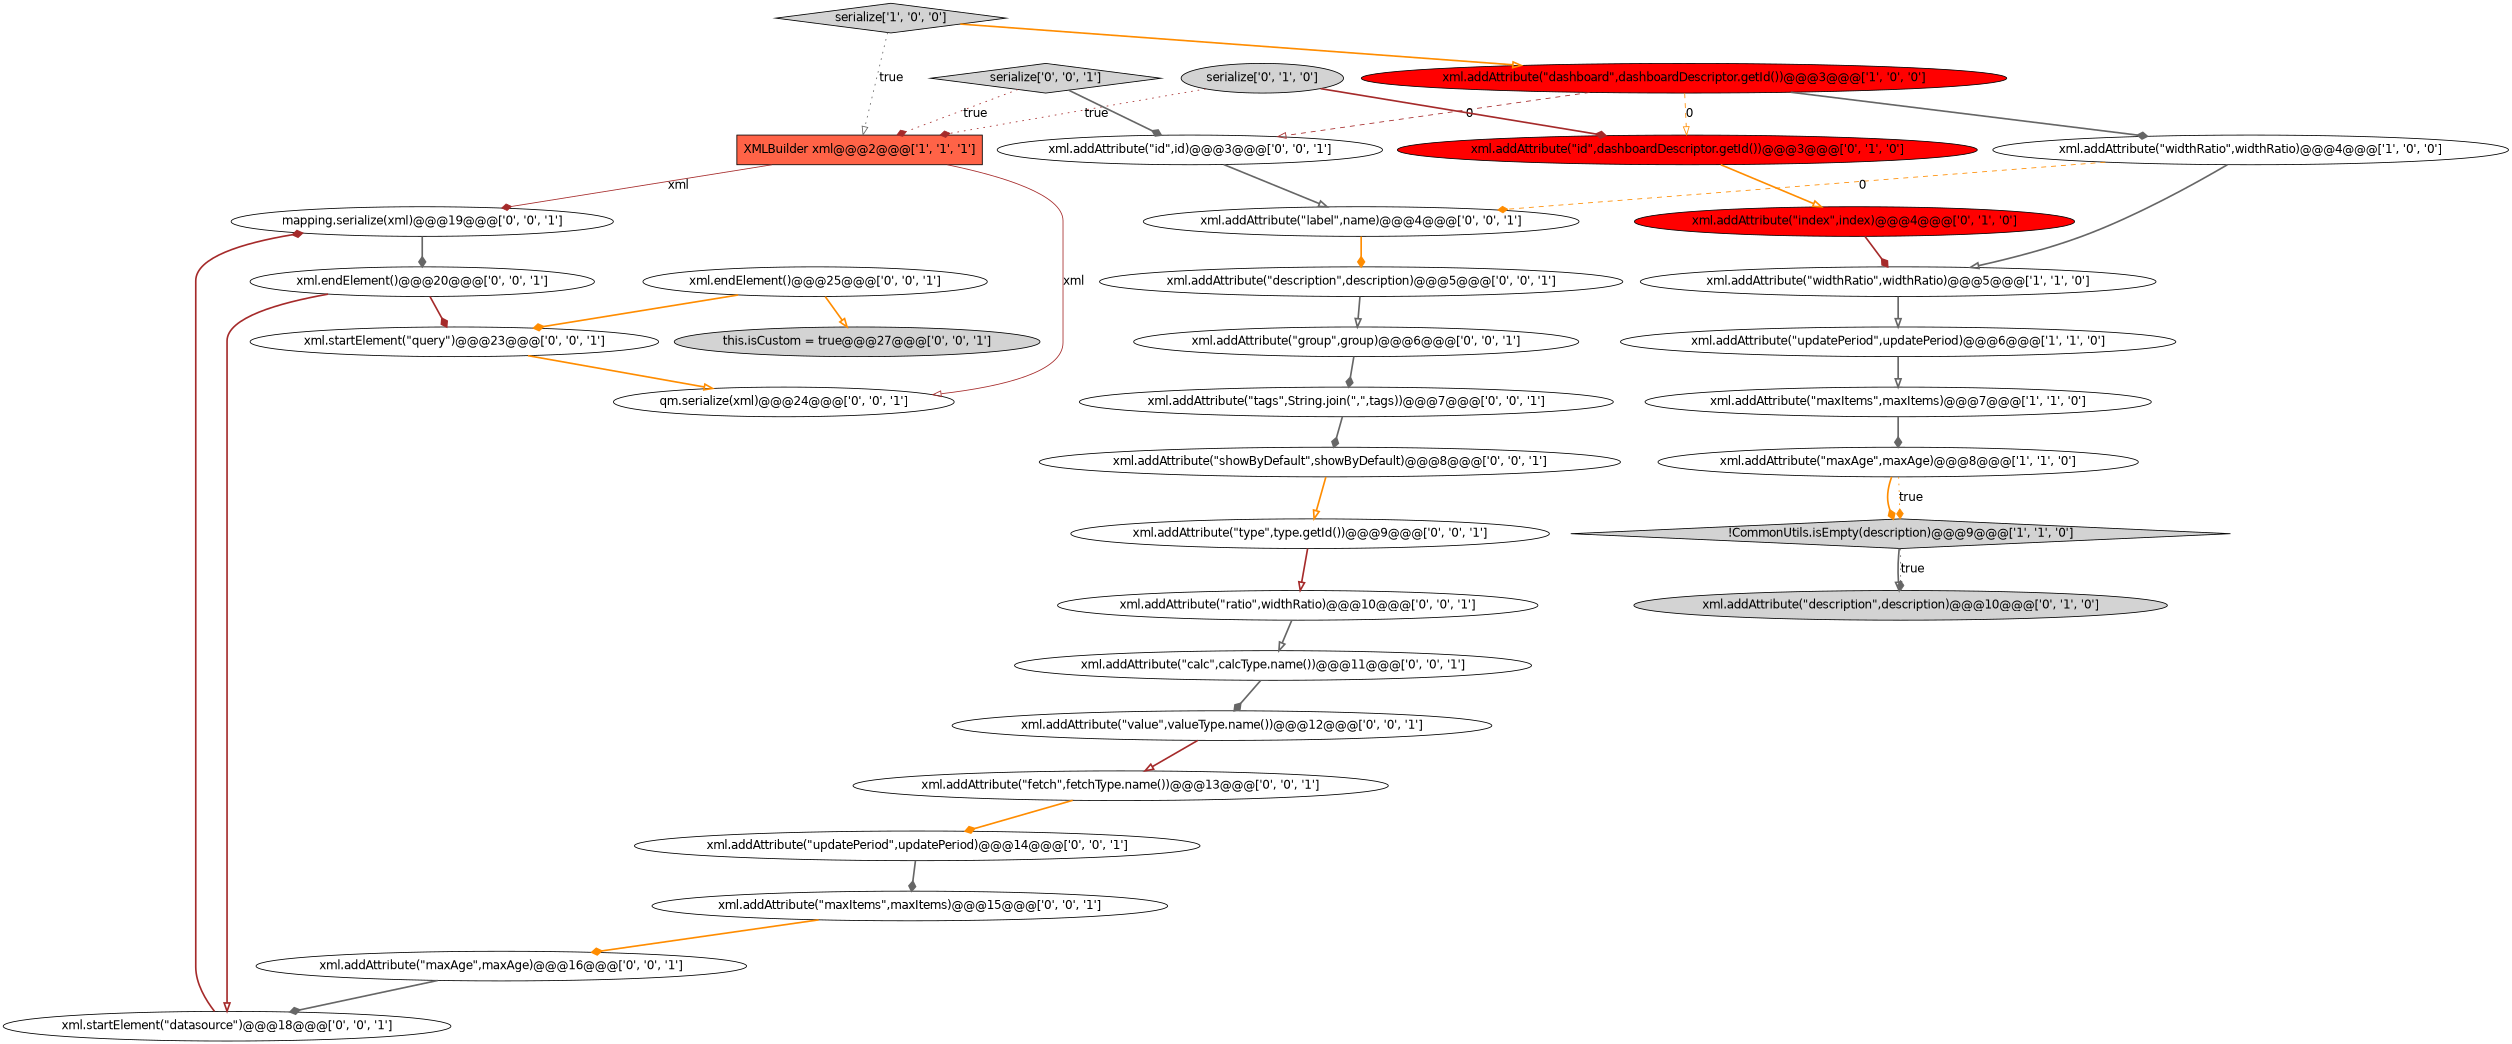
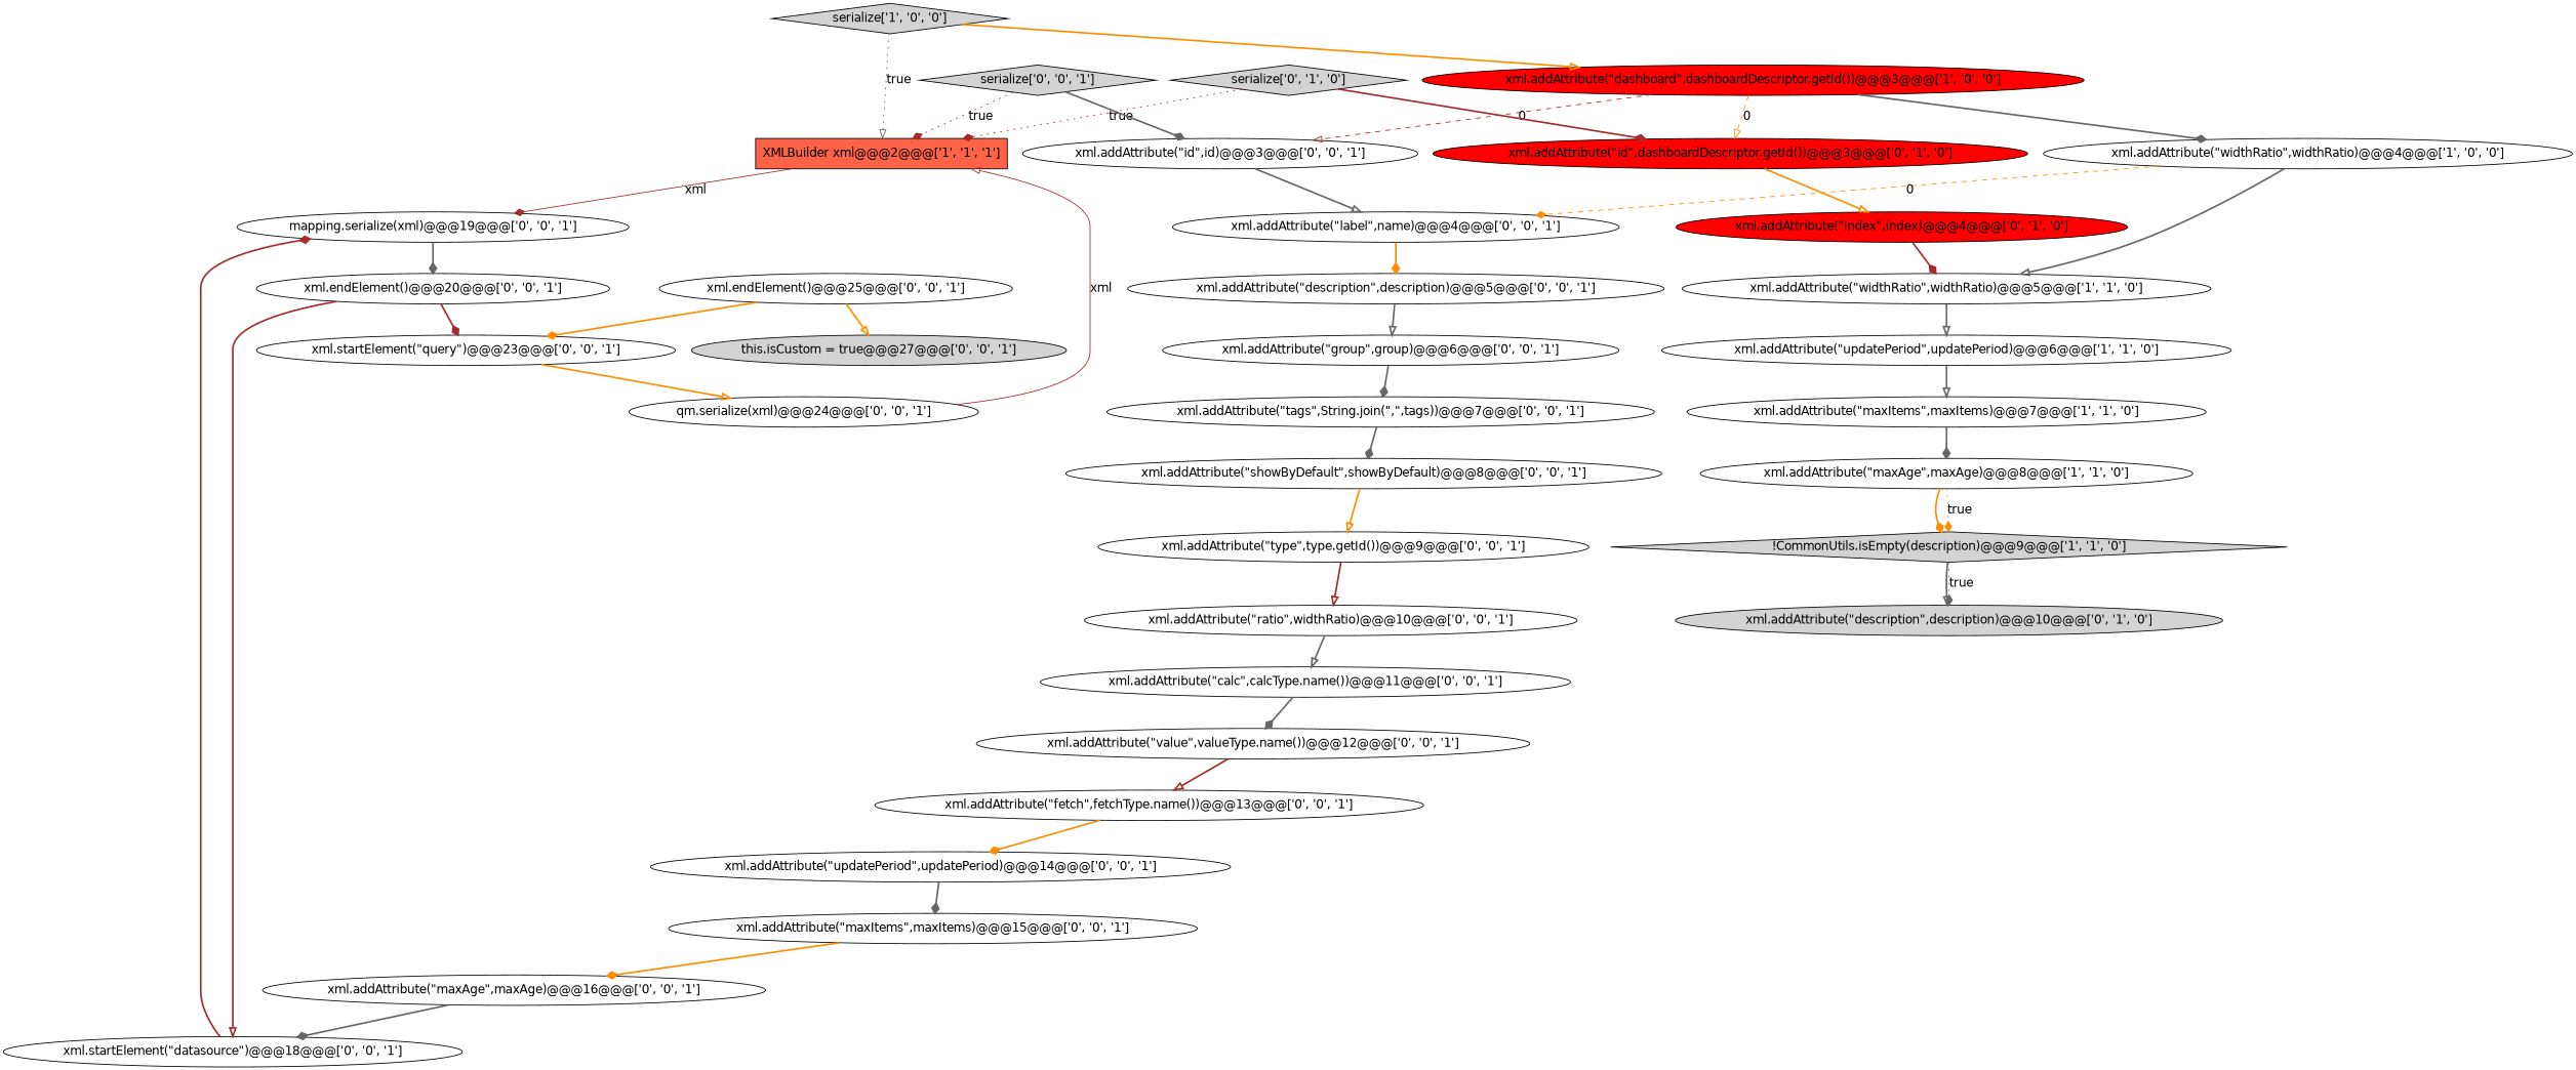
  digraph {
    fontname="DejaVu Sans"
    node [fillcolor=white fontname="DejaVu Sans" shape=ellipse style=filled]
    edge [arrowhead=diamond color=gray40 fontname="DejaVu Sans" style=bold]
    n1 [fillcolor=tomato label="XMLBuilder xml@@@2@@@['1', '1', '1']" shape=box]
    n2 [label="mapping.serialize(xml)@@@19@@@['0', '0', '1']"]
    n3 [label="qm.serialize(xml)@@@24@@@['0', '0', '1']"]
    n4 [label="xml.endElement()@@@20@@@['0', '0', '1']"]
    n5 [label="xml.addAttribute(\"updatePeriod\",updatePeriod)@@@14@@@['0', '0', '1']"]
    n6 [label="xml.addAttribute(\"maxItems\",maxItems)@@@15@@@['0', '0', '1']"]
    n7 [label="xml.addAttribute(\"maxAge\",maxAge)@@@16@@@['0', '0', '1']"]
    n8 [fillcolor=lightgray label="!CommonUtils.isEmpty(description)@@@9@@@['1', '1', '0']" shape=diamond]
    n9 [fillcolor=lightgray label="xml.addAttribute(\"description\",description)@@@10@@@['0', '1', '0']"]
    n10 [fillcolor=red label="xml.addAttribute(\"id\",dashboardDescriptor.getId())@@@3@@@['0', '1', '0']"]
    n11 [fillcolor=red label="xml.addAttribute(\"index\",index)@@@4@@@['0', '1', '0']"]
    n12 [label="xml.addAttribute(\"widthRatio\",widthRatio)@@@5@@@['1', '1', '0']"]
    n13 [label="xml.startElement(\"datasource\")@@@18@@@['0', '0', '1']"]
    n14 [label="xml.startElement(\"query\")@@@23@@@['0', '0', '1']"]
    n15 [label="xml.addAttribute(\"label\",name)@@@4@@@['0', '0', '1']"]
    n16 [label="xml.addAttribute(\"description\",description)@@@5@@@['0', '0', '1']"]
    n17 [label="xml.addAttribute(\"group\",group)@@@6@@@['0', '0', '1']"]
    n18 [label="xml.addAttribute(\"value\",valueType.name())@@@12@@@['0', '0', '1']"]
    n19 [label="xml.addAttribute(\"fetch\",fetchType.name())@@@13@@@['0', '0', '1']"]
    n20 [label="xml.addAttribute(\"maxItems\",maxItems)@@@7@@@['1', '1', '0']"]
    n21 [label="xml.addAttribute(\"maxAge\",maxAge)@@@8@@@['1', '1', '0']"]
    n22 [fillcolor=lightgray label="this.isCustom = true@@@27@@@['0', '0', '1']"]
    n23 [fillcolor=lightgray label="serialize['1', '0', '0']" shape=diamond]
    n24 [fillcolor=red label="xml.addAttribute(\"dashboard\",dashboardDescriptor.getId())@@@3@@@['1', '0', '0']"]
    n25 [label="xml.addAttribute(\"widthRatio\",widthRatio)@@@4@@@['1', '0', '0']"]
    n26 [label="xml.addAttribute(\"id\",id)@@@3@@@['0', '0', '1']"]
    n27 [label="xml.addAttribute(\"ratio\",widthRatio)@@@10@@@['0', '0', '1']"]
    n28 [label="xml.addAttribute(\"calc\",calcType.name())@@@11@@@['0', '0', '1']"]
    n29 [label="xml.addAttribute(\"updatePeriod\",updatePeriod)@@@6@@@['1', '1', '0']"]
    n30 [label="xml.addAttribute(\"tags\",String.join(\",\",tags))@@@7@@@['0', '0', '1']"]
    n31 [label="xml.addAttribute(\"showByDefault\",showByDefault)@@@8@@@['0', '0', '1']"]
-   n32 [fillcolor=lightgray label="serialize['0', '1', '0']"]
+   n32 [fillcolor=lightgray label="serialize['0', '1', '0']" shape=diamond]
    n33 [fillcolor=lightgray label="serialize['0', '0', '1']" shape=diamond]
    n34 [label="xml.addAttribute(\"type\",type.getId())@@@9@@@['0', '0', '1']"]
    n35 [label="xml.endElement()@@@25@@@['0', '0', '1']"]
    n1 -> n2 [color=brown label=xml style=solid]
-   n1 -> n3 [arrowhead=onormal color=brown label=xml style=solid]
+   n3 -> n1 [arrowhead=onormal color=brown label=xml style=solid]
    n2 -> n4
    n4 -> n13 [arrowhead=onormal color=brown]
    n4 -> n14 [color=brown]
    n5 -> n6
    n6 -> n7 [color=darkorange]
    n7 -> n13
    n8 -> n9 [arrowhead=onormal]
    n8 -> n9 [label=true style=dotted]
    n10 -> n11 [arrowhead=onormal color=darkorange]
    n11 -> n12 [color=brown]
    n12 -> n29 [arrowhead=onormal]
    n13 -> n2 [color=brown]
    n14 -> n3 [arrowhead=onormal color=darkorange]
    n15 -> n16 [color=darkorange]
    n16 -> n17 [arrowhead=onormal]
    n17 -> n30
    n18 -> n19 [arrowhead=onormal color=brown]
    n19 -> n5 [color=darkorange]
    n20 -> n21
    n21 -> n8 [color=darkorange]
    n21 -> n8 [color=darkorange label=true style=dotted]
    n23 -> n1 [arrowhead=onormal label=true style=dotted]
    n23 -> n24 [arrowhead=onormal color=darkorange]
    n24 -> n10 [arrowhead=onormal color=darkorange label=0 style=dashed]
    n24 -> n25
    n24 -> n26 [arrowhead=onormal color=brown label=0 style=dashed]
    n25 -> n12 [arrowhead=onormal]
    n25 -> n15 [color=darkorange label=0 style=dashed]
    n26 -> n15 [arrowhead=onormal]
    n27 -> n28 [arrowhead=onormal]
    n28 -> n18
    n29 -> n20 [arrowhead=onormal]
    n30 -> n31
    n31 -> n34 [arrowhead=onormal color=darkorange]
    n32 -> n1 [color=brown label=true style=dotted]
    n32 -> n10 [color=brown]
    n33 -> n1 [color=brown label=true style=dotted]
    n33 -> n26
    n34 -> n27 [arrowhead=onormal color=brown]
    n35 -> n14 [color=darkorange]
    n35 -> n22 [arrowhead=onormal color=darkorange]
  }
